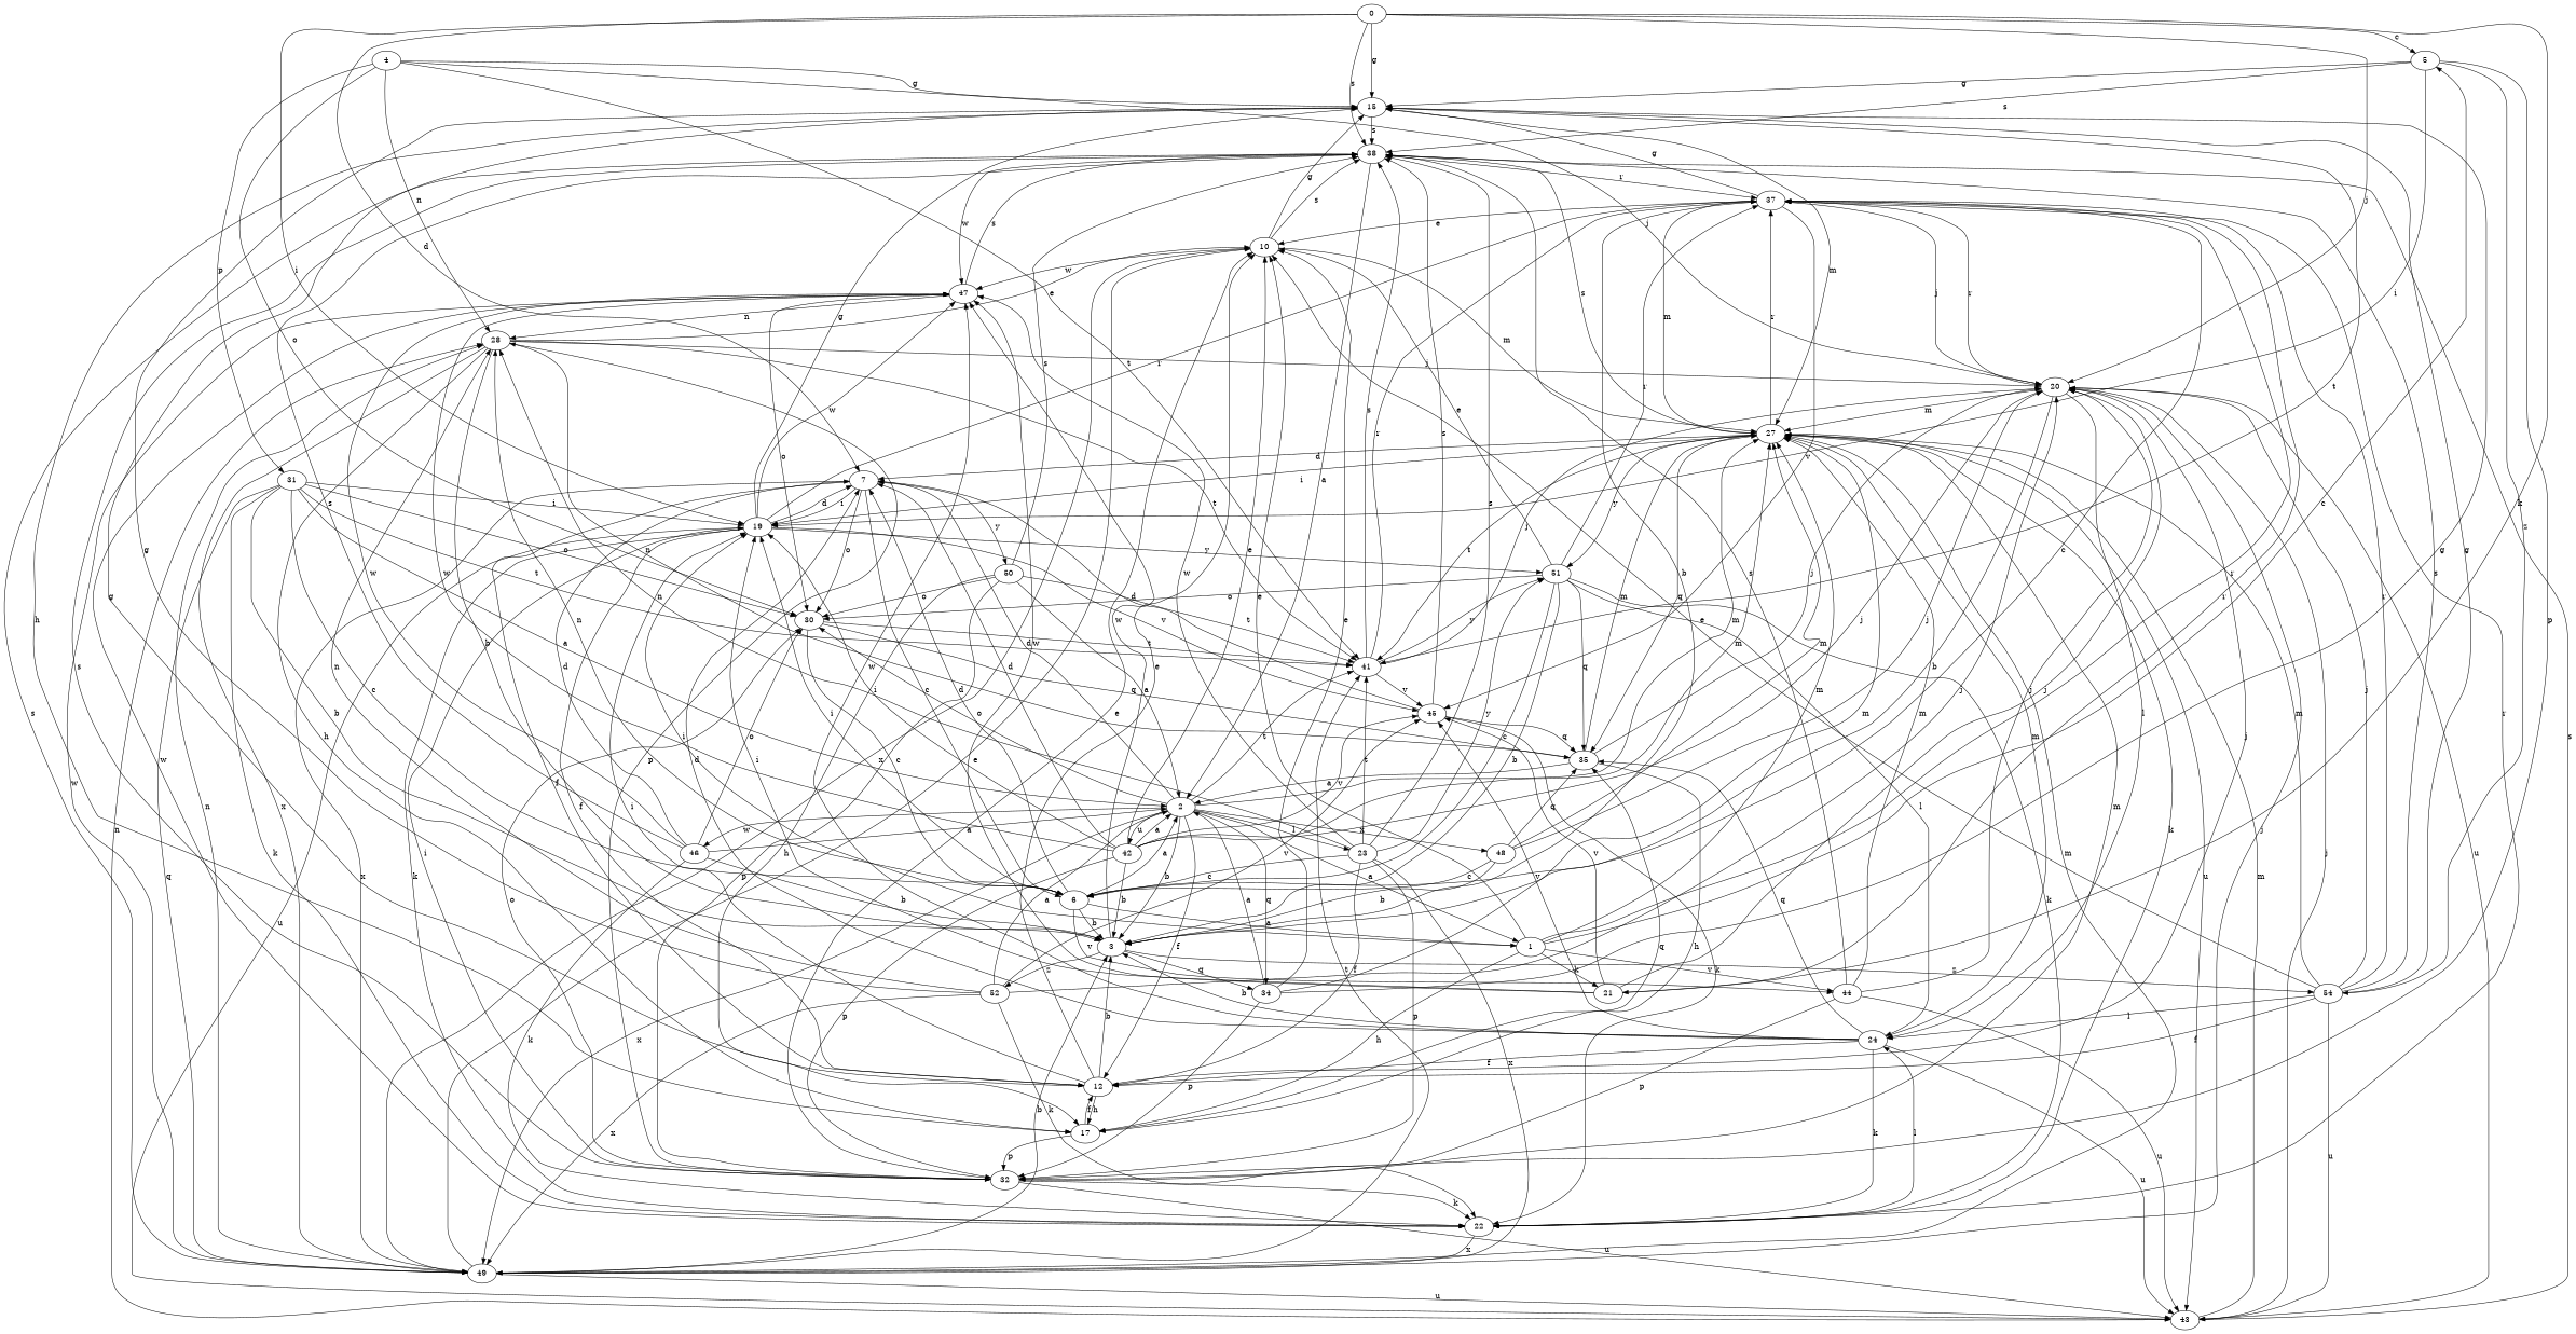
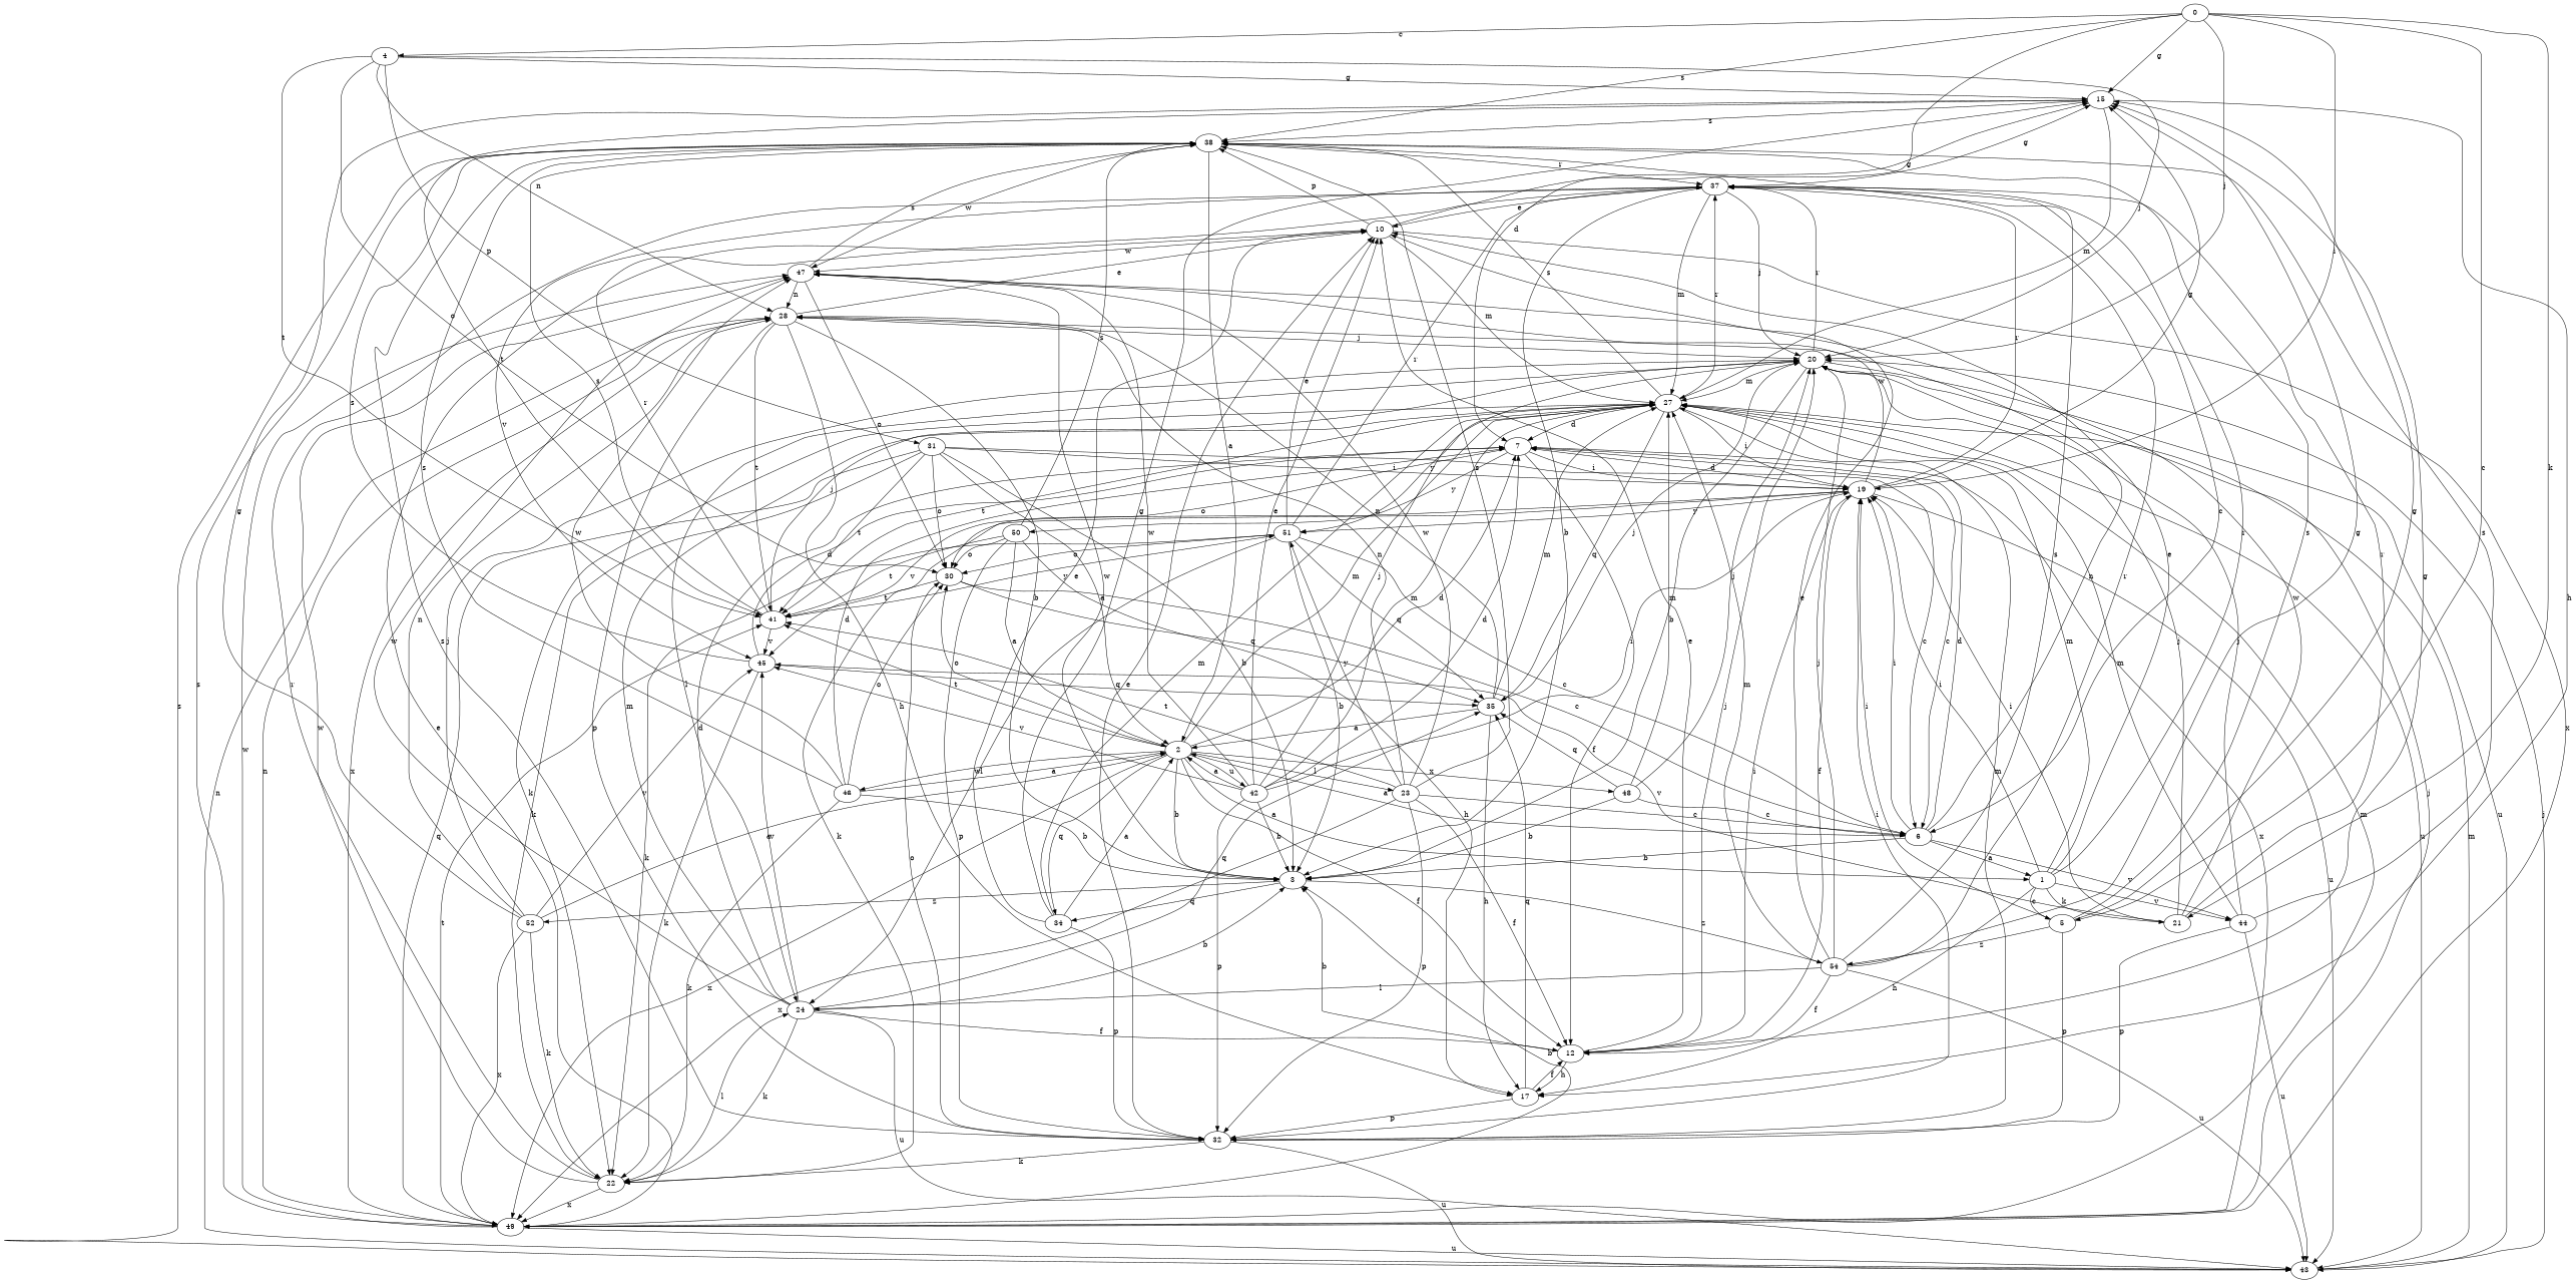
  strict digraph {
    0
    4
    5
    7
    15
    19
    20
    21
    38
    30
    41
    28
    31
    54
    32
    12
    49
    6
    50
    17
    27
    37
    47
    22
    43
    45
    51
    3
    24
    2
    1
    10
    44
    35
    23
    34
    42
    46
    48
    52
+   0 -> 4 [label=c]
    0 -> 5 [label=c]
    0 -> 7 [label=d]
    0 -> 15 [label=g]
    0 -> 19 [label=i]
    0 -> 20 [label=j]
    0 -> 21 [label=k]
    0 -> 38 [label=s]
    4 -> 15 [label=g]
    4 -> 20 [label=j]
    4 -> 30 [label=o]
    4 -> 41 [label=t]
    4 -> 28 [label=n]
    4 -> 31 [label=p]
    5 -> 15 [label=g]
    5 -> 19 [label=i]
    5 -> 38 [label=s]
    5 -> 54 [label=z]
    5 -> 32 [label=p]
    7 -> 19 [label=i]
    7 -> 30 [label=o]
    7 -> 12 [label=f]
    7 -> 49 [label=x]
    7 -> 6 [label=c]
    7 -> 50 [label=y]
    15 -> 38 [label=s]
    15 -> 41 [label=t]
    15 -> 17 [label=h]
    15 -> 27 [label=m]
    19 -> 7 [label=d]
    19 -> 15 [label=g]
    19 -> 12 [label=f]
    19 -> 37 [label=r]
    19 -> 47 [label=w]
    19 -> 22 [label=k]
    19 -> 43 [label=u]
    19 -> 45 [label=v]
    19 -> 51 [label=y]
    20 -> 27 [label=m]
    20 -> 37 [label=r]
    20 -> 43 [label=u]
    20 -> 3 [label=b]
    20 -> 24 [label=l]
    21 -> 19 [label=i]
    21 -> 20 [label=j]
    21 -> 37 [label=r]
    21 -> 47 [label=w]
    21 -> 45 [label=v]
    38 -> 37 [label=r]
    38 -> 47 [label=w]
    38 -> 2 [label=a]
    30 -> 41 [label=t]
    30 -> 6 [label=c]
    30 -> 35 [label=q]
    41 -> 20 [label=j]
    41 -> 38 [label=s]
    41 -> 37 [label=r]
    41 -> 45 [label=v]
    41 -> 51 [label=y]
    28 -> 20 [label=j]
    28 -> 41 [label=t]
    28 -> 32 [label=p]
    28 -> 49 [label=x]
    28 -> 17 [label=h]
    28 -> 3 [label=b]
    28 -> 10 [label=e]
    31 -> 19 [label=i]
    31 -> 30 [label=o]
    31 -> 41 [label=t]
    31 -> 49 [label=q]
    31 -> 6 [label=c]
    31 -> 22 [label=k]
    31 -> 3 [label=b]
    31 -> 2 [label=a]
    54 -> 15 [label=g]
    54 -> 20 [label=j]
    54 -> 38 [label=s]
    54 -> 12 [label=f]
    54 -> 27 [label=m]
    54 -> 37 [label=r]
    54 -> 43 [label=u]
    54 -> 24 [label=l]
    54 -> 10 [label=e]
    32 -> 19 [label=i]
    32 -> 38 [label=s]
    32 -> 30 [label=o]
    32 -> 27 [label=m]
    32 -> 22 [label=k]
    32 -> 43 [label=u]
    32 -> 10 [label=e]
    12 -> 15 [label=g]
    12 -> 19 [label=i]
    12 -> 20 [label=j]
    12 -> 17 [label=h]
    12 -> 3 [label=b]
    12 -> 10 [label=e]
    49 -> 20 [label=j]
    49 -> 38 [label=s]
    49 -> 41 [label=t]
    49 -> 28 [label=n]
    49 -> 27 [label=m]
    49 -> 47 [label=w]
    49 -> 43 [label=u]
    49 -> 3 [label=b]
    49 -> 10 [label=e]
    6 -> 7 [label=d]
    6 -> 19 [label=i]
    6 -> 28 [label=n]
    6 -> 3 [label=b]
    6 -> 2 [label=a]
    6 -> 1 [label=a]
    6 -> 44 [label=v]
    50 -> 38 [label=s]
    50 -> 30 [label=o]
    50 -> 41 [label=t]
    50 -> 32 [label=p]
    50 -> 17 [label=h]
    50 -> 2 [label=a]
    17 -> 32 [label=p]
    17 -> 12 [label=f]
    17 -> 35 [label=q]
    27 -> 7 [label=d]
    27 -> 19 [label=i]
    27 -> 38 [label=s]
    27 -> 41 [label=t]
    27 -> 37 [label=r]
    27 -> 22 [label=k]
    27 -> 43 [label=u]
    27 -> 51 [label=y]
    27 -> 35 [label=q]
    37 -> 15 [label=g]
    37 -> 20 [label=j]
    37 -> 6 [label=c]
    37 -> 27 [label=m]
    37 -> 45 [label=v]
    37 -> 3 [label=b]
    37 -> 10 [label=e]
    47 -> 38 [label=s]
    47 -> 30 [label=o]
    47 -> 28 [label=n]
    22 -> 49 [label=x]
    22 -> 37 [label=r]
    22 -> 47 [label=w]
    22 -> 24 [label=l]
    43 -> 20 [label=j]
    43 -> 38 [label=s]
    43 -> 28 [label=n]
    43 -> 27 [label=m]
    45 -> 7 [label=d]
    45 -> 38 [label=s]
    45 -> 22 [label=k]
    45 -> 35 [label=q]
    51 -> 30 [label=o]
    51 -> 6 [label=c]
    51 -> 37 [label=r]
    51 -> 22 [label=k]
    51 -> 3 [label=b]
    51 -> 24 [label=l]
    51 -> 10 [label=e]
    51 -> 35 [label=q]
    3 -> 54 [label=z]
    3 -> 47 [label=w]
    3 -> 34 [label=q]
    3 -> 52 [label=z]
    24 -> 7 [label=d]
    24 -> 12 [label=f]
    24 -> 27 [label=m]
    24 -> 47 [label=w]
    24 -> 22 [label=k]
    24 -> 43 [label=u]
    24 -> 45 [label=v]
    24 -> 3 [label=b]
    24 -> 35 [label=q]
    2 -> 7 [label=d]
    2 -> 30 [label=o]
    2 -> 41 [label=t]
    2 -> 12 [label=f]
    2 -> 49 [label=x]
    2 -> 27 [label=m]
    2 -> 3 [label=b]
    2 -> 1 [label=a]
    2 -> 23 [label=l]
    2 -> 34 [label=q]
    2 -> 42 [label=u]
    2 -> 46 [label=w]
    2 -> 48 [label=x]
    1 -> 5 [label=c]
    1 -> 19 [label=i]
    1 -> 21 [label=k]
    1 -> 17 [label=h]
    1 -> 27 [label=m]
    1 -> 37 [label=r]
    1 -> 10 [label=e]
    1 -> 44 [label=v]
    10 -> 15 [label=g]
-   10 -> 38 [label=s]
+   10 -> 38 [label=p]
    10 -> 49 [label=x]
    10 -> 27 [label=m]
    10 -> 47 [label=w]
    44 -> 20 [label=j]
    44 -> 38 [label=s]
    44 -> 32 [label=p]
    44 -> 27 [label=m]
    44 -> 43 [label=u]
    35 -> 20 [label=j]
    35 -> 28 [label=n]
    35 -> 17 [label=h]
    35 -> 27 [label=m]
    35 -> 2 [label=a]
    23 -> 38 [label=s]
    23 -> 41 [label=t]
    23 -> 28 [label=n]
    23 -> 32 [label=p]
    23 -> 12 [label=f]
    23 -> 49 [label=x]
    23 -> 6 [label=c]
    23 -> 47 [label=w]
    23 -> 51 [label=y]
    34 -> 15 [label=g]
    34 -> 32 [label=p]
    34 -> 27 [label=m]
    34 -> 2 [label=a]
    34 -> 10 [label=e]
    42 -> 7 [label=d]
    42 -> 19 [label=i]
    42 -> 20 [label=j]
    42 -> 32 [label=p]
    42 -> 27 [label=m]
    42 -> 47 [label=w]
    42 -> 45 [label=v]
    42 -> 3 [label=b]
    42 -> 2 [label=a]
    42 -> 10 [label=e]
    46 -> 7 [label=d]
    46 -> 38 [label=s]
    46 -> 30 [label=o]
    46 -> 47 [label=w]
    46 -> 22 [label=k]
    46 -> 3 [label=b]
    46 -> 2 [label=a]
    48 -> 20 [label=j]
    48 -> 6 [label=c]
    48 -> 27 [label=m]
    48 -> 3 [label=b]
    48 -> 35 [label=q]
    52 -> 15 [label=g]
    52 -> 20 [label=j]
    52 -> 28 [label=n]
    52 -> 49 [label=x]
    52 -> 22 [label=k]
    52 -> 45 [label=v]
    52 -> 2 [label=a]
  }
